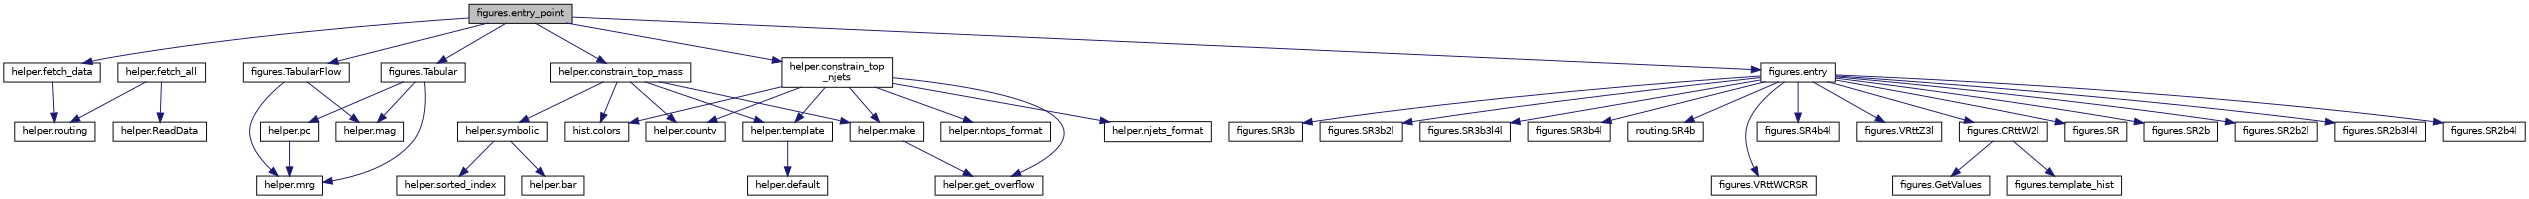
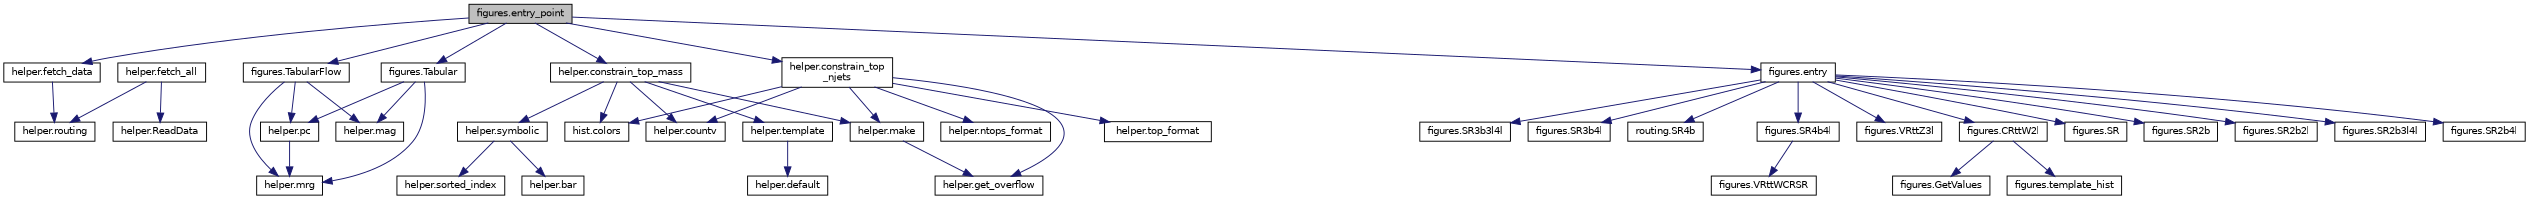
  digraph {
    rankdir=TB
    node [color=black fillcolor=white fontname=Helvetica fontsize=10 shape=record style=filled]
    edge [color=midnightblue fontname=Helvetica fontsize=10 labelfontname=Helvetica labelfontsize=10 style=solid]
    n1 [fillcolor=grey75 fontcolor=black height=0.2 label="figures.entry_point" width=0.4]
    n2 [height=0.2 label="helper.constrain_top_mass" width=0.4]
    n3 [height=0.2 label="helper.constrain_top\l_njets" width=0.4]
    n4 [height=0.2 label="figures.entry" width=0.4]
    n5 [height=0.2 label="helper.fetch_data" width=0.4]
    n6 [height=0.2 label="figures.Tabular" width=0.4]
    n7 [height=0.2 label="figures.TabularFlow" width=0.4]
    n8 [height=0.2 label="hist.colors" width=0.4]
    n9 [height=0.2 label="helper.countv" width=0.4]
    n10 [height=0.2 label="helper.make" width=0.4]
    n11 [height=0.2 label="helper.symbolic" width=0.4]
    n12 [height=0.2 label="helper.template" width=0.4]
    n13 [height=0.2 label="helper.get_overflow" width=0.4]
-   n14 [height=0.2 label="helper.njets_format" width=0.4]
+   n14 [height=0.2 label="helper.top_format" width=0.4]
    n15 [height=0.2 label="helper.ntops_format" width=0.4]
    n16 [height=0.2 label="figures.CRttW2l" width=0.4]
    n17 [height=0.2 label="figures.SR" width=0.4]
    n18 [height=0.2 label="figures.SR2b" width=0.4]
    n19 [height=0.2 label="figures.SR2b2l" width=0.4]
    n20 [height=0.2 label="figures.SR2b3l4l" width=0.4]
    n21 [height=0.2 label="figures.SR2b4l" width=0.4]
-   n22 [height=0.2 label="figures.SR3b" width=0.4]
-   n23 [height=0.2 label="figures.SR3b2l" width=0.4]
    n24 [height=0.2 label="figures.SR3b3l4l" width=0.4]
    n25 [height=0.2 label="figures.SR3b4l" width=0.4]
    n26 [height=0.2 label="routing.SR4b" width=0.4]
    n27 [height=0.2 label="figures.SR4b4l" width=0.4]
    n28 [height=0.2 label="figures.VRttWCRSR" width=0.4]
    n29 [height=0.2 label="figures.VRttZ3l" width=0.4]
    n30 [height=0.2 label="helper.fetch_all" width=0.4]
    n31 [height=0.2 label="helper.ReadData" width=0.4]
    n32 [height=0.2 label="helper.routing" width=0.4]
    n33 [height=0.2 label="helper.mag" width=0.4]
    n34 [height=0.2 label="helper.mrg" width=0.4]
    n35 [height=0.2 label="helper.pc" width=0.4]
    n36 [height=0.2 label="helper.bar" width=0.4]
    n37 [height=0.2 label="helper.sorted_index" width=0.4]
    n38 [height=0.2 label="helper.default" width=0.4]
    n39 [height=0.2 label="figures.GetValues" width=0.4]
    n40 [height=0.2 label="figures.template_hist" width=0.4]
    n1 -> n2
    n1 -> n3
    n1 -> n4
    n1 -> n5
    n1 -> n6
    n1 -> n7
    n2 -> n8
    n2 -> n9
    n2 -> n10
    n2 -> n11
    n2 -> n12
    n3 -> n8
    n3 -> n9
    n3 -> n10
-   n3 -> n12
    n3 -> n13
    n3 -> n14
    n3 -> n15
    n4 -> n16
    n4 -> n17
    n4 -> n18
    n4 -> n19
    n4 -> n20
    n4 -> n21
-   n4 -> n22
-   n4 -> n23
    n4 -> n24
    n4 -> n25
    n4 -> n26
    n4 -> n27
-   n4 -> n28
+   n27 -> n28
    n4 -> n29
    n5 -> n32
    n6 -> n33
    n6 -> n34
    n6 -> n35
    n7 -> n33
    n7 -> n34
+   n7 -> n35
    n10 -> n13
    n11 -> n36
    n11 -> n37
    n12 -> n38
    n16 -> n39
    n16 -> n40
    n30 -> n31
    n30 -> n32
    n35 -> n34
  }
